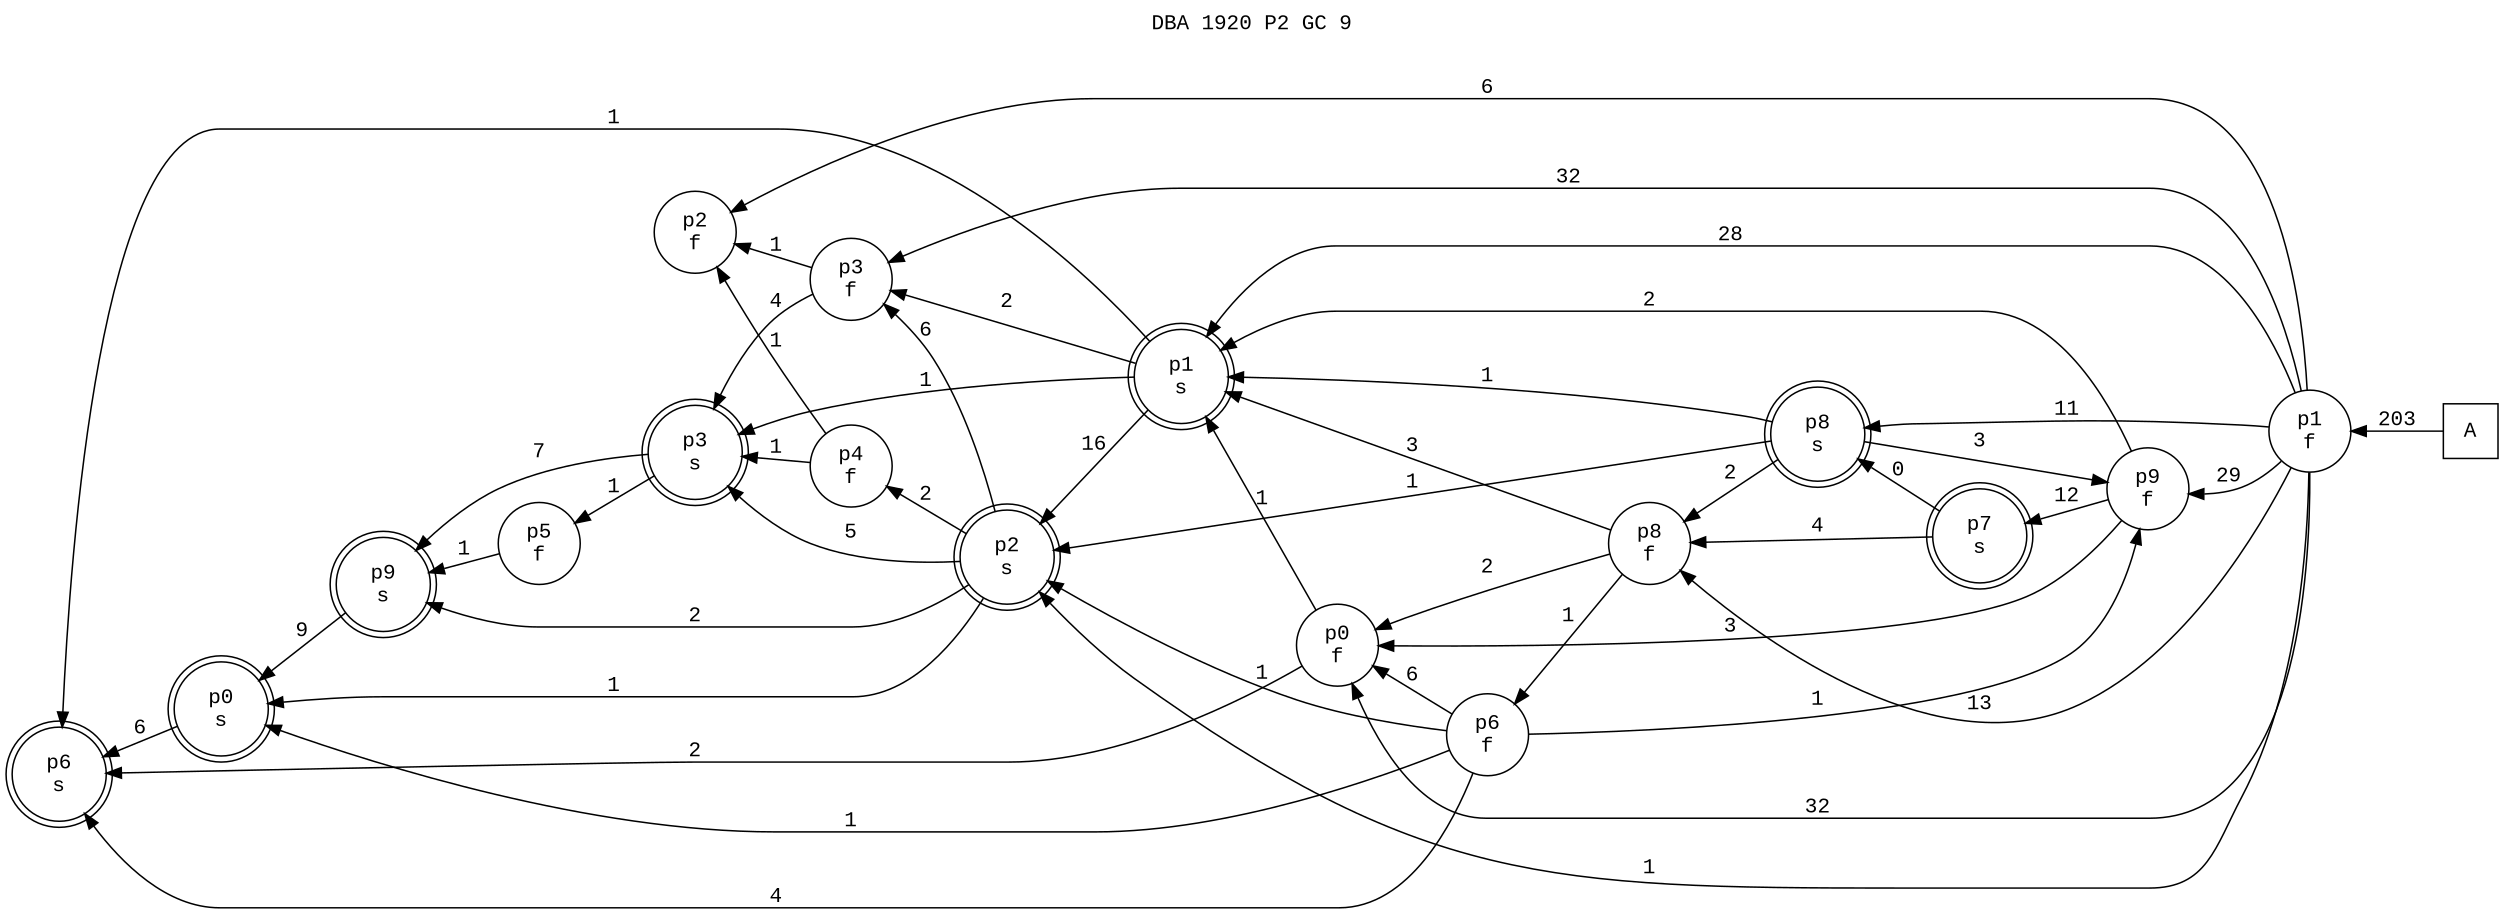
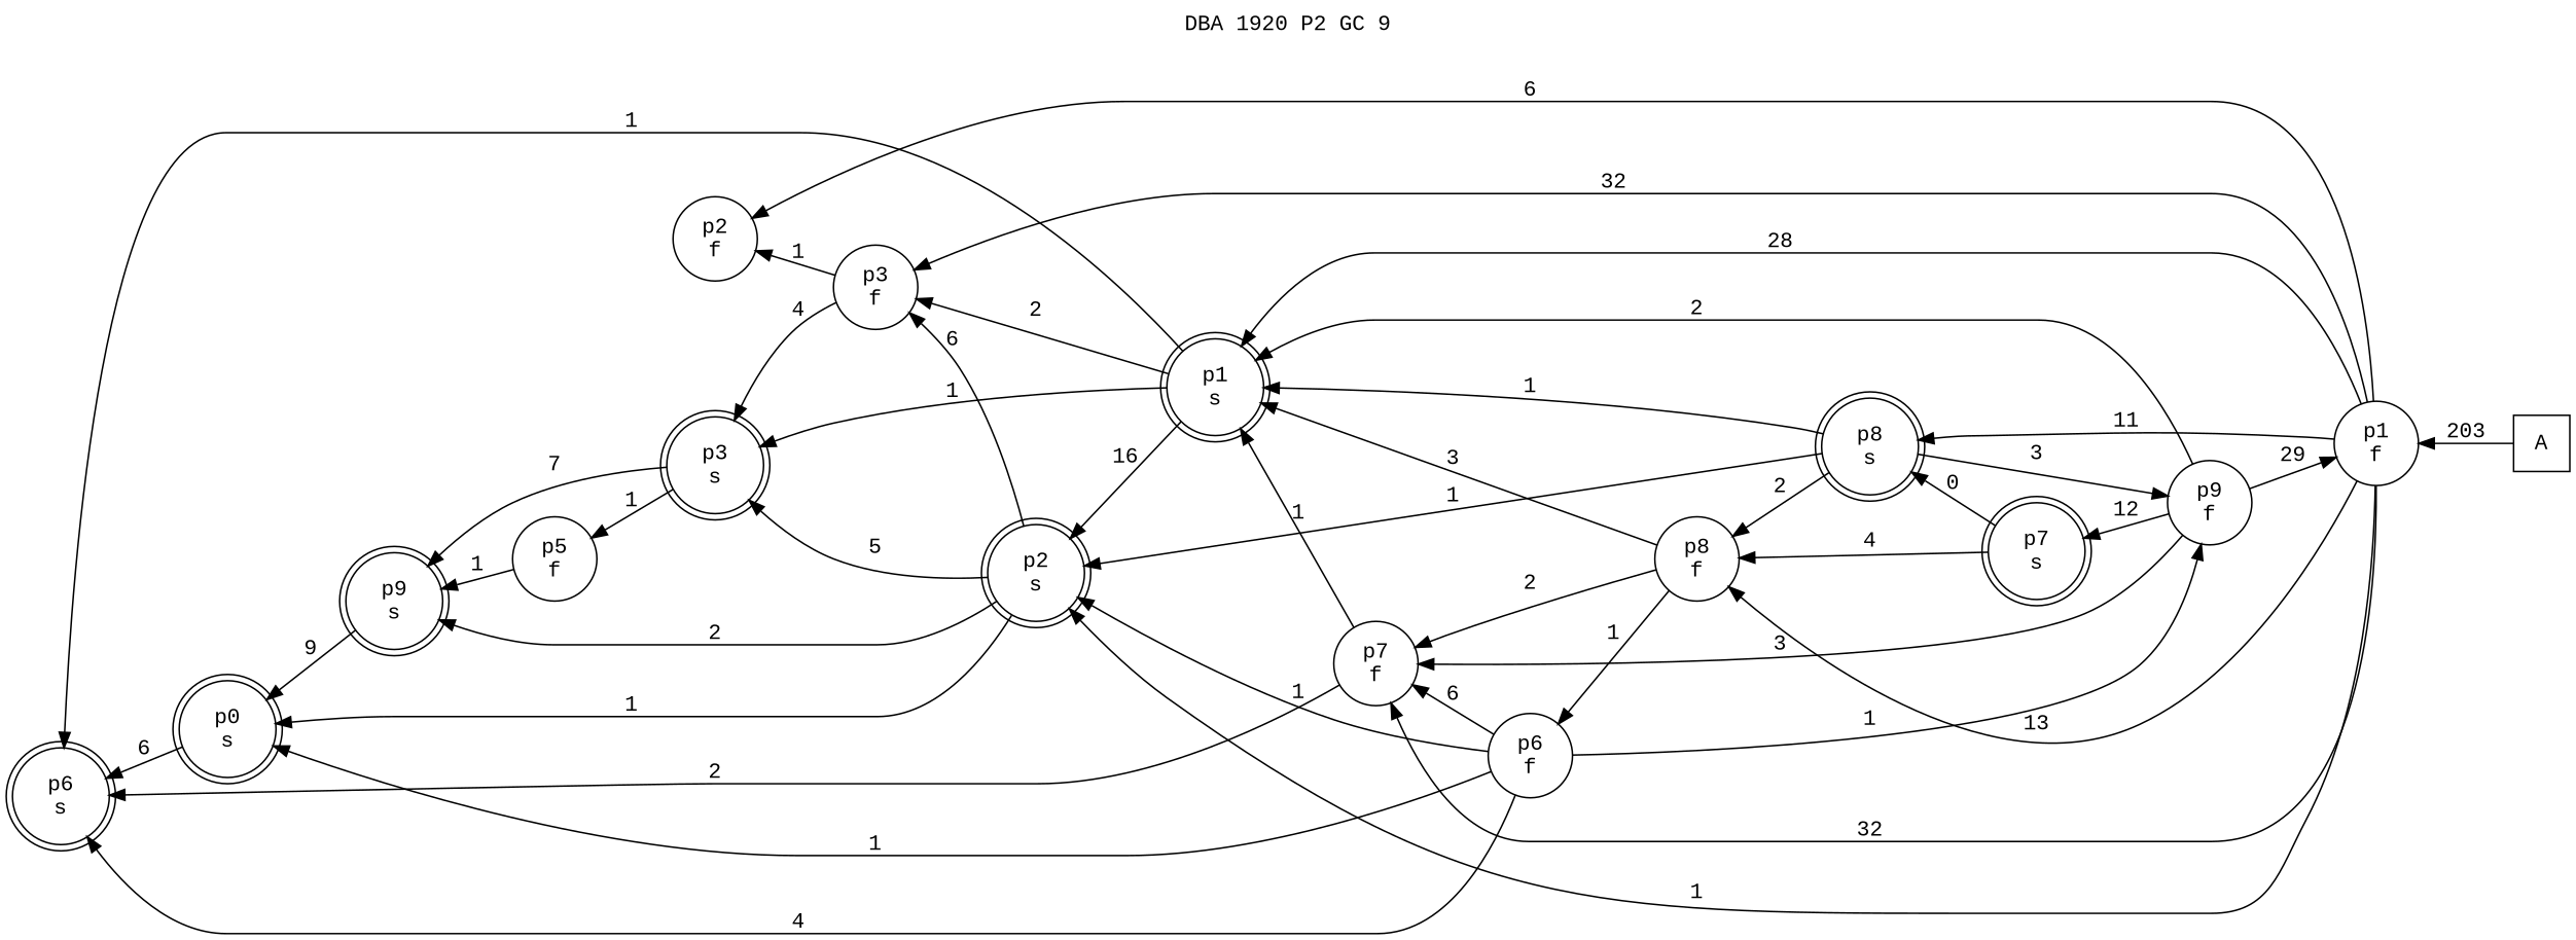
  digraph {
    fontname="Liberation Mono"
    label=" DBA 1920 P2 GC 9 "
    labelloc=tl
    rankdir=RL
    node [fontname="Liberation Mono" shape=circle]
    edge [fontname="Liberation Mono"]
    n1 [label=A shape=square]
    n2 [label="p1\nf"]
    n3 [label="p9\nf"]
    n4 [label="p2\nf"]
    n5 [label="p3\nf"]
    n6 [label="p1\ns" shape=doublecircle]
    n7 [label="p2\ns" shape=doublecircle]
    n8 [label="p8\nf"]
-   n9 [label="p0\nf"]
+   n9 [label="p7\nf"]
    n10 [label="p8\ns" shape=doublecircle]
    n11 [label="p7\ns" shape=doublecircle]
    n12 [label="p3\ns" shape=doublecircle]
    n13 [label="p6\ns" shape=doublecircle]
    n14 [label="p9\ns" shape=doublecircle]
    n15 [label="p0\ns" shape=doublecircle]
-   n16 [label="p4\nf"]
    n17 [label="p6\nf"]
    n18 [label="p5\nf"]
    n1 -> n2 [label=203]
-   n2 -> n3 [label=29]
+   n3 -> n2 [label=29]
    n2 -> n4 [label=6]
    n2 -> n5 [label=32]
    n2 -> n6 [label=28]
    n2 -> n7 [label=1]
    n2 -> n8 [label=13]
    n2 -> n9 [label=32]
    n2 -> n10 [label=11]
    n3 -> n6 [label=2]
    n3 -> n9 [label=3]
    n3 -> n11 [label=12]
    n5 -> n4 [label=1]
    n5 -> n12 [label=4]
    n6 -> n5 [label=2]
    n6 -> n7 [label=16]
    n6 -> n12 [label=1]
    n6 -> n13 [label=1]
    n7 -> n5 [label=6]
    n7 -> n12 [label=5]
    n7 -> n14 [label=2]
    n7 -> n15 [label=1]
-   n7 -> n16 [label=2]
    n8 -> n6 [label=3]
    n8 -> n9 [label=2]
    n8 -> n17 [label=1]
    n9 -> n6 [label=1]
    n9 -> n13 [label=2]
    n10 -> n3 [label=3]
    n10 -> n6 [label=1]
    n10 -> n7 [label=1]
    n10 -> n8 [label=2]
    n11 -> n8 [label=4]
    n11 -> n10 [label=0]
    n12 -> n14 [label=7]
    n12 -> n18 [label=1]
    n14 -> n15 [label=9]
    n15 -> n13 [label=6]
-   n16 -> n4 [label=1]
-   n16 -> n12 [label=1]
    n17 -> n3 [label=1]
    n17 -> n7 [label=1]
    n17 -> n9 [label=6]
    n17 -> n13 [label=4]
    n17 -> n15 [label=1]
    n18 -> n14 [label=1]
  }
